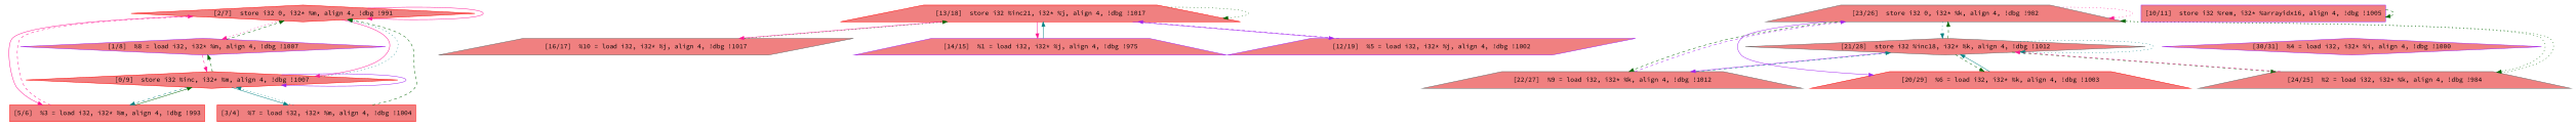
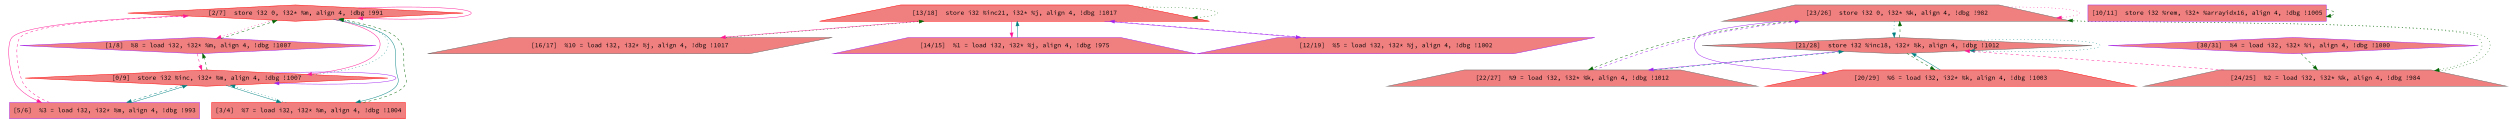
  digraph {
    fontname="Source Code Pro"
    node [color=purple fillcolor=lightcoral fontname="Source Code Pro" shape=trapezium style=filled]
    edge [color=darkgreen fontname="Source Code Pro" style=dashed]
    n1 [color=red label="[2/7]  store i32 0, i32* %m, align 4, !dbg !991" shape=diamond]
    n2 [label="[1/8]  %8 = load i32, i32* %m, align 4, !dbg !1007" shape=diamond]
    n3 [color=red label="[0/9]  store i32 %inc, i32* %m, align 4, !dbg !1007" shape=diamond]
-   n4 [color=red label="[5/6]  %3 = load i32, i32* %m, align 4, !dbg !993" shape=box]
+   n4 [label="[5/6]  %3 = load i32, i32* %m, align 4, !dbg !993" shape=box]
    n5 [color=red label="[3/4]  %7 = load i32, i32* %m, align 4, !dbg !1004" shape=box]
    n6 [color=red label="[13/18]  store i32 %inc21, i32* %j, align 4, !dbg !1017"]
    n7 [color=gray40 label="[16/17]  %10 = load i32, i32* %j, align 4, !dbg !1017" shape=parallelogram]
    n8 [label="[14/15]  %1 = load i32, i32* %j, align 4, !dbg !975"]
    n9 [label="[12/19]  %5 = load i32, i32* %j, align 4, !dbg !1002" shape=parallelogram]
    n10 [color=gray40 label="[23/26]  store i32 0, i32* %k, align 4, !dbg !982"]
    n11 [color=gray40 label="[21/28]  store i32 %inc18, i32* %k, align 4, !dbg !1012" shape=diamond]
    n12 [color=gray40 label="[22/27]  %9 = load i32, i32* %k, align 4, !dbg !1012"]
    n13 [color=gray40 label="[24/25]  %2 = load i32, i32* %k, align 4, !dbg !984"]
    n14 [color=red label="[20/29]  %6 = load i32, i32* %k, align 4, !dbg !1003"]
    n15 [label="[30/31]  %4 = load i32, i32* %i, align 4, !dbg !1000" shape=diamond]
    n16 [label="[10/11]  store i32 %rem, i32* %arrayidx16, align 4, !dbg !1005" shape=box]
    n1 -> n1 [color=deeppink style=solid]
    n1 -> n2 [color=deeppink style=dotted]
    n1 -> n3 [color=deeppink style=solid]
    n1 -> n4 [color=deeppink style=solid]
+   n1 -> n5 [color=teal style=solid]
    n2 -> n1
    n2 -> n3 [color=deeppink]
    n3 -> n1 [color=teal style=dotted]
    n3 -> n2
    n3 -> n3 [color=purple style=solid]
    n3 -> n4 [color=teal]
    n3 -> n5 [color=teal style=solid]
    n4 -> n1 [color=deeppink]
-   n4 -> n3 [style=solid]
+   n4 -> n3 [color=teal style=solid]
    n5 -> n1
    n5 -> n3 [color=teal style=dotted]
    n6 -> n6 [style=dotted]
    n6 -> n7 [color=deeppink style=solid]
    n6 -> n8 [color=deeppink style=solid]
    n6 -> n9 [color=purple style=solid]
    n7 -> n6 [style=dotted]
    n8 -> n6 [color=teal style=solid]
    n9 -> n6 [color=purple]
    n10 -> n10 [color=deeppink style=dotted]
    n10 -> n11 [color=teal style=dotted]
    n10 -> n12
    n10 -> n13 [style=dotted]
    n10 -> n14 [color=purple style=solid]
    n11 -> n10
    n11 -> n11 [color=teal style=dotted]
    n11 -> n12 [color=purple style=solid]
-   n11 -> n13
+   n15 -> n13
    n11 -> n14
    n12 -> n10 [color=purple]
    n12 -> n11 [color=teal]
    n13 -> n10 [style=dotted]
    n13 -> n11 [color=deeppink]
    n14 -> n11 [color=teal style=solid]
    n16 -> n16
  }
